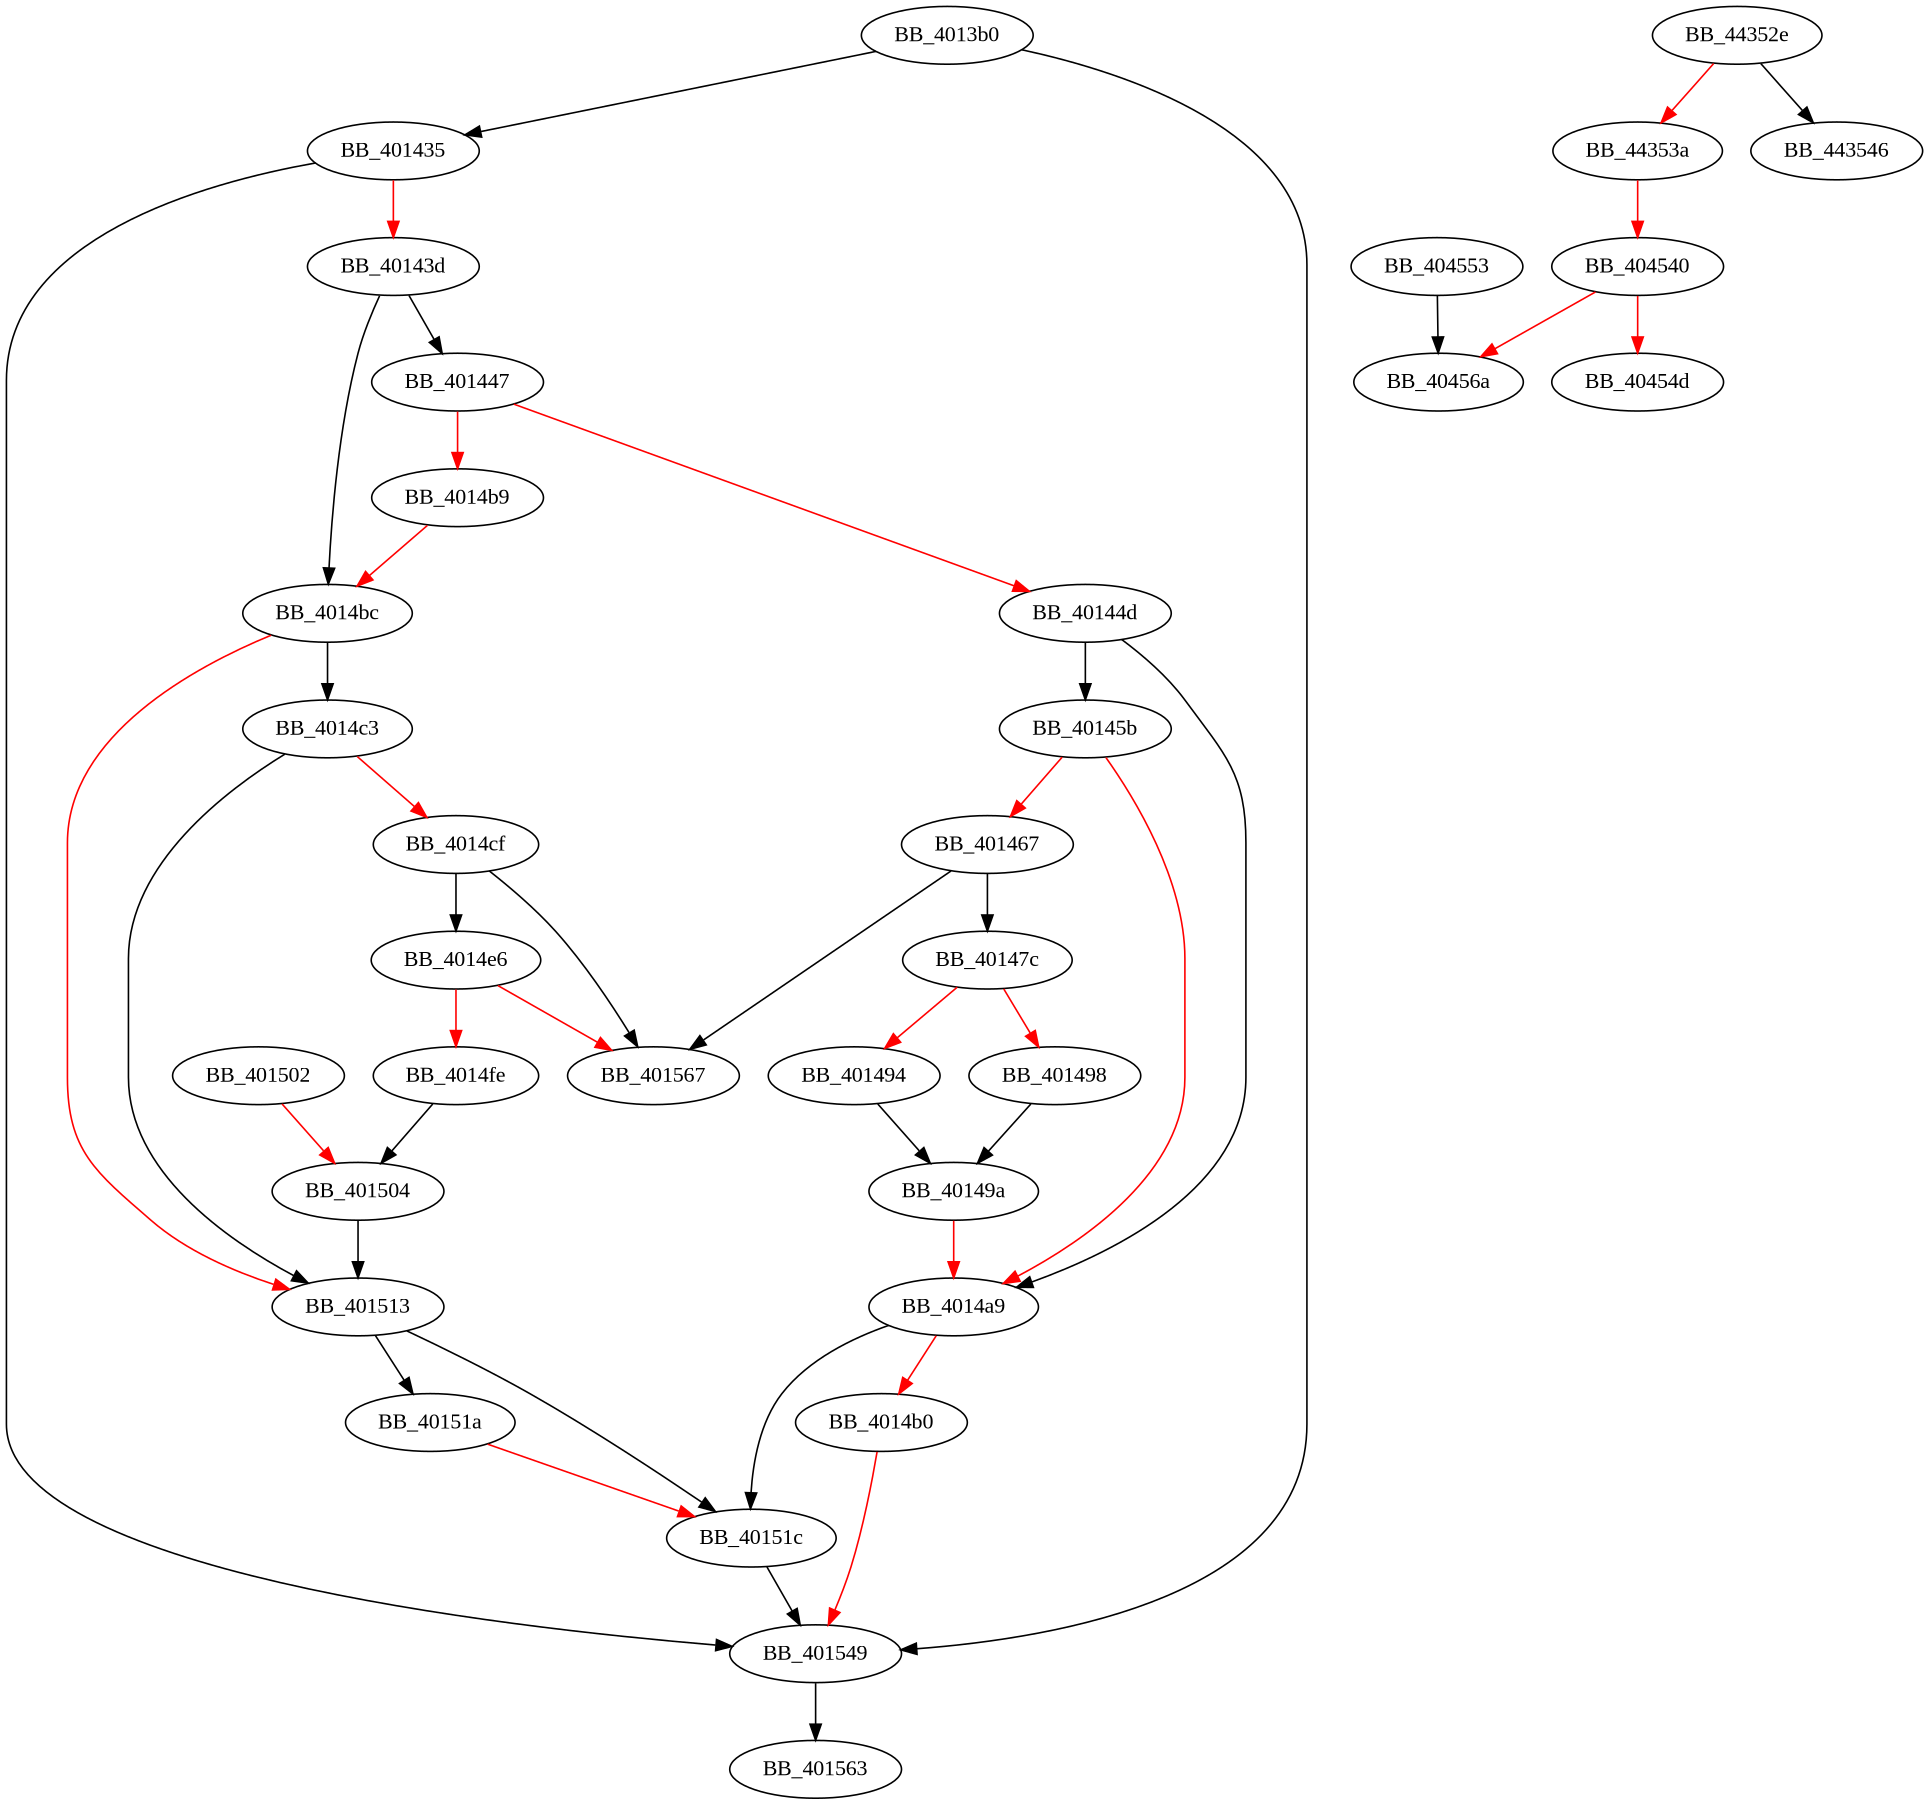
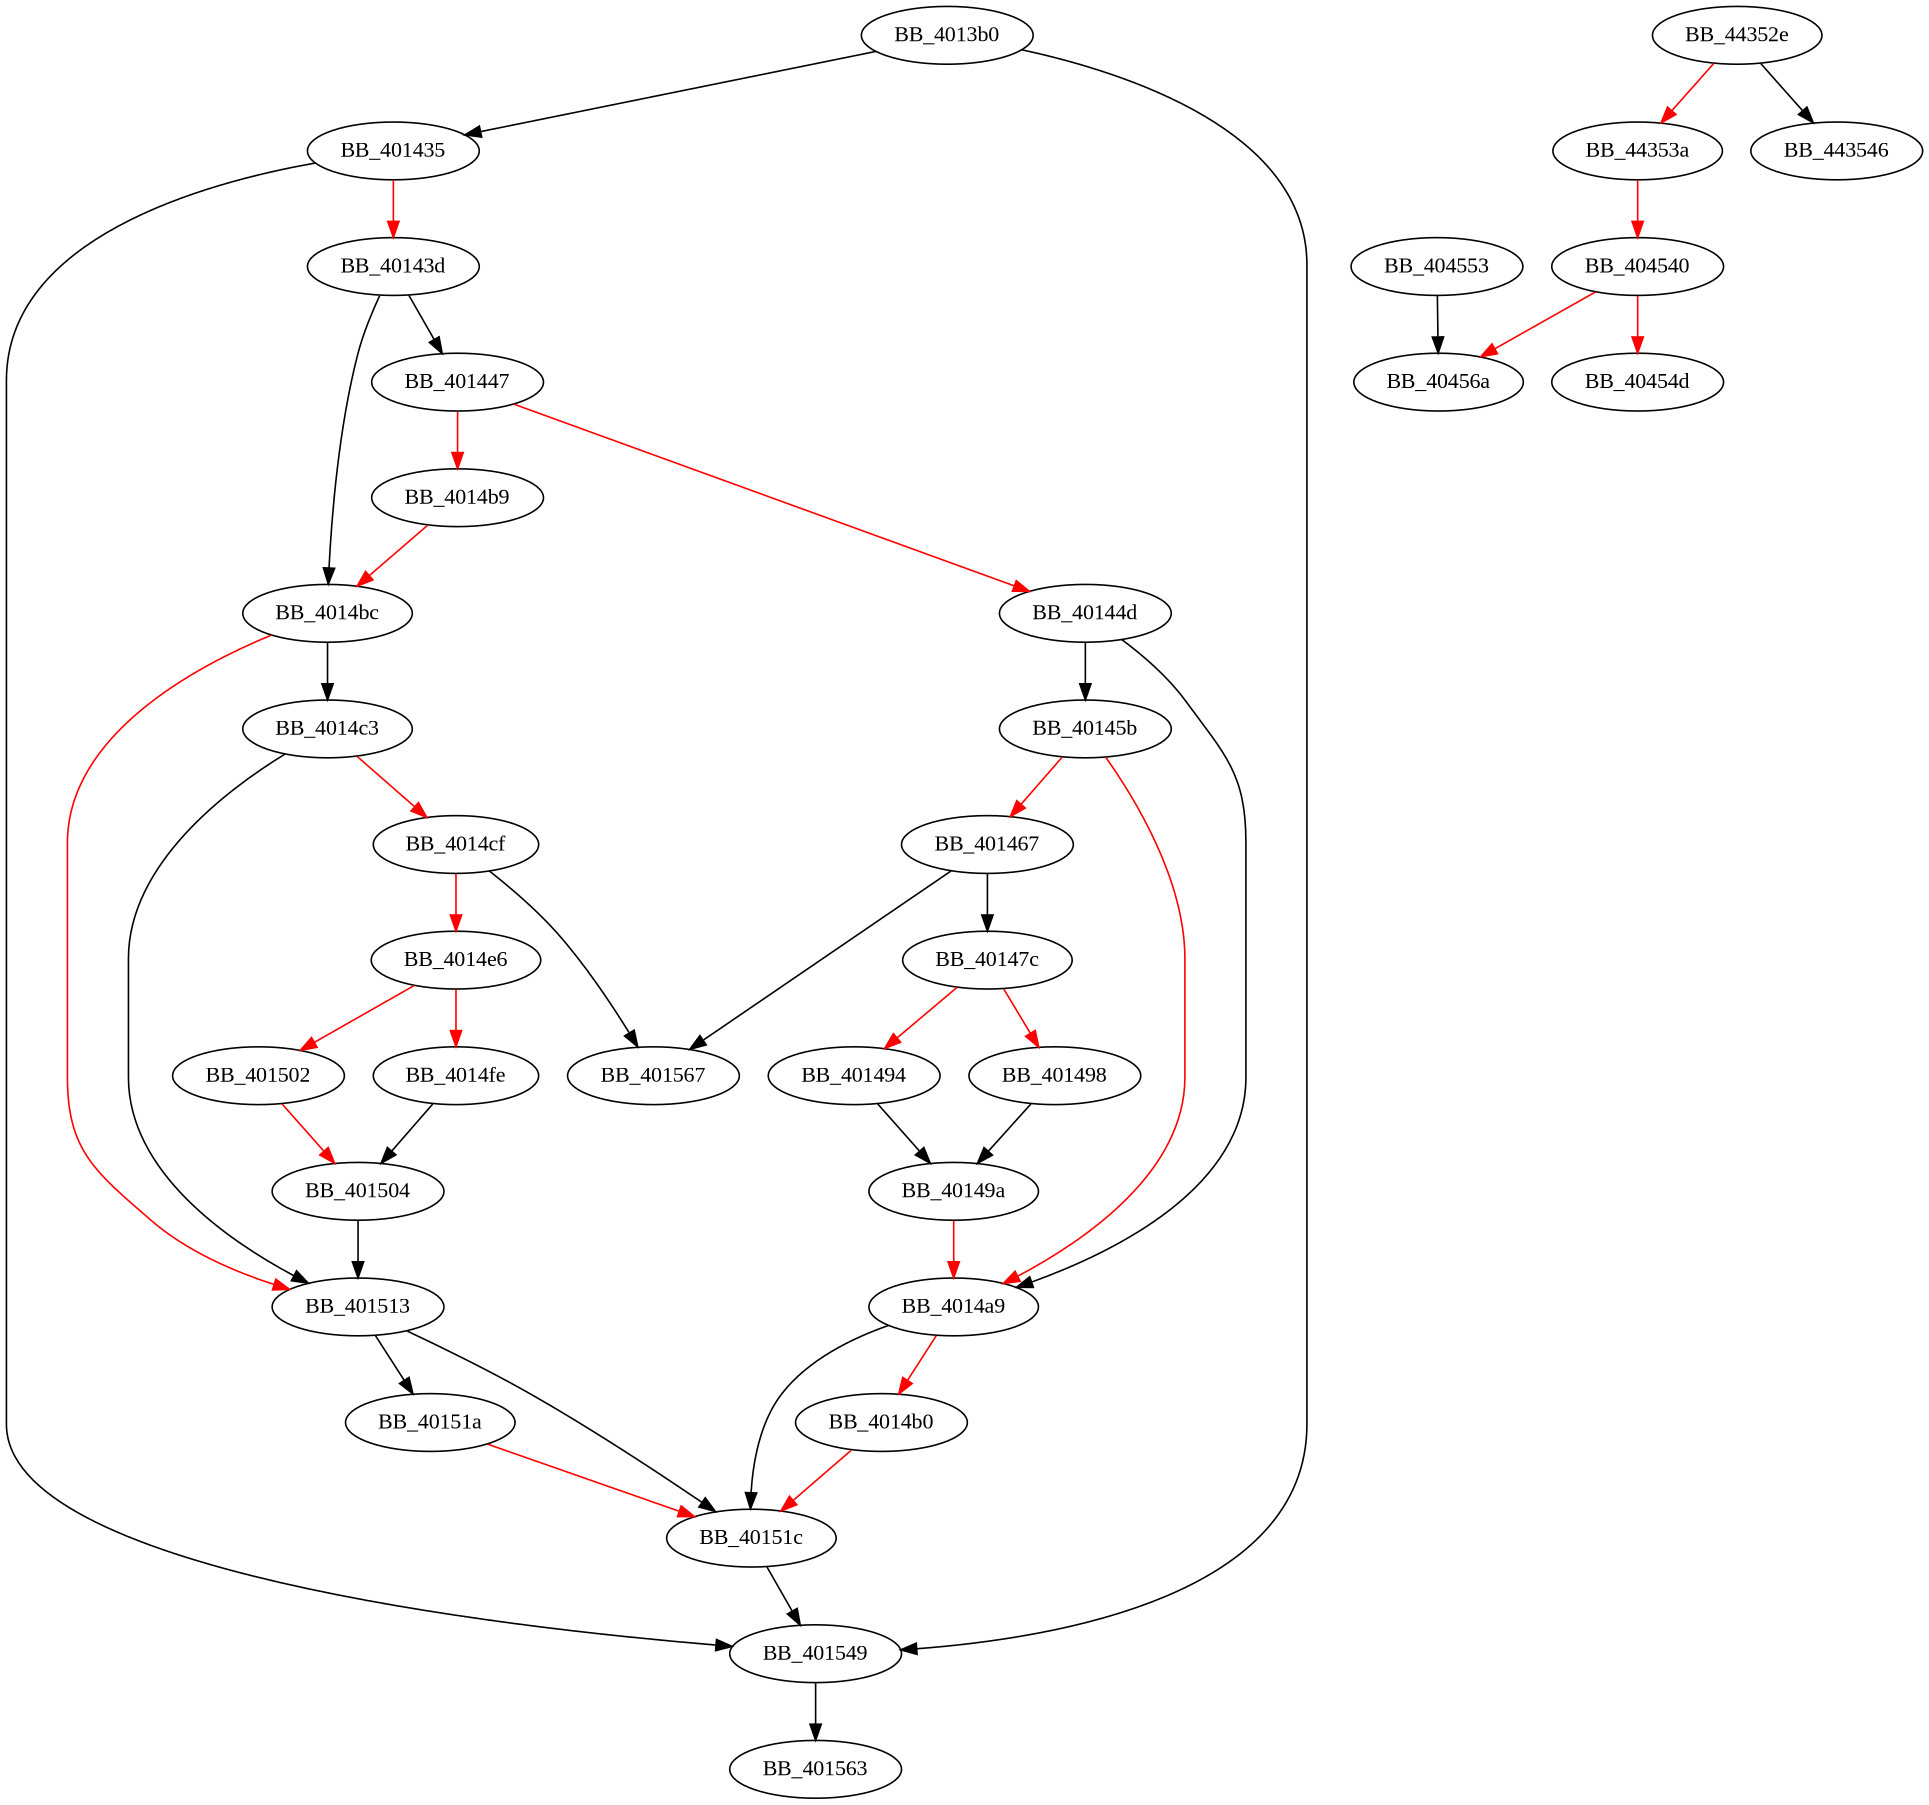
  digraph {
    fontname="Liberation Serif"
    node [fontname="Liberation Serif"]
    edge [color=black fontname="Liberation Serif"]
    BB_4013b0
    BB_401435
    BB_401549
    BB_40143d
    BB_401563
    BB_401447
    BB_4014bc
    BB_40144d
    BB_4014b9
    BB_4014c3
    BB_401513
    BB_40145b
    BB_4014a9
    BB_4014cf
    BB_40151c
    BB_40151a
    BB_401467
    BB_4014b0
    BB_40147c
    BB_401567
    BB_401494
    BB_401498
    BB_40149a
    BB_4014e6
    BB_4014fe
    BB_401502
    BB_401504
    BB_404540
    BB_40454d
    BB_40456a
    BB_404553
    BB_44352e
    BB_44353a
    BB_443546
    BB_4013b0 -> BB_401435
    BB_4013b0 -> BB_401549
    BB_401435 -> BB_401549
    BB_401435 -> BB_40143d [color=red]
    BB_401549 -> BB_401563
    BB_40143d -> BB_401447
    BB_40143d -> BB_4014bc
    BB_401447 -> BB_40144d [color=red]
    BB_401447 -> BB_4014b9 [color=red]
    BB_4014bc -> BB_4014c3
    BB_4014bc -> BB_401513 [color=red]
    BB_40144d -> BB_40145b
    BB_40144d -> BB_4014a9
    BB_4014b9 -> BB_4014bc [color=red]
    BB_4014c3 -> BB_401513
    BB_4014c3 -> BB_4014cf [color=red]
    BB_401513 -> BB_40151c
    BB_401513 -> BB_40151a
    BB_40145b -> BB_4014a9 [color=red]
    BB_40145b -> BB_401467 [color=red]
    BB_4014a9 -> BB_40151c
    BB_4014a9 -> BB_4014b0 [color=red]
    BB_4014cf -> BB_401567
-   BB_4014cf -> BB_4014e6
+   BB_4014cf -> BB_4014e6 [color=red]
    BB_40151c -> BB_401549
    BB_40151a -> BB_40151c [color=red]
    BB_401467 -> BB_40147c
    BB_401467 -> BB_401567
-   BB_4014b0 -> BB_401549 [color=red]
+   BB_4014b0 -> BB_40151c [color=red]
    BB_40147c -> BB_401494 [color=red]
    BB_40147c -> BB_401498 [color=red]
    BB_401494 -> BB_40149a
    BB_401498 -> BB_40149a
    BB_40149a -> BB_4014a9 [color=red]
    BB_4014e6 -> BB_4014fe [color=red]
-   BB_4014e6 -> BB_401567 [color=red]
+   BB_4014e6 -> BB_401502 [color=red]
    BB_4014fe -> BB_401504
    BB_401502 -> BB_401504 [color=red]
    BB_401504 -> BB_401513
    BB_404540 -> BB_40454d [color=red]
    BB_404540 -> BB_40456a [color=red]
    BB_404553 -> BB_40456a
    BB_44352e -> BB_44353a [color=red]
    BB_44352e -> BB_443546
    BB_44353a -> BB_404540 [color=red]
  }
